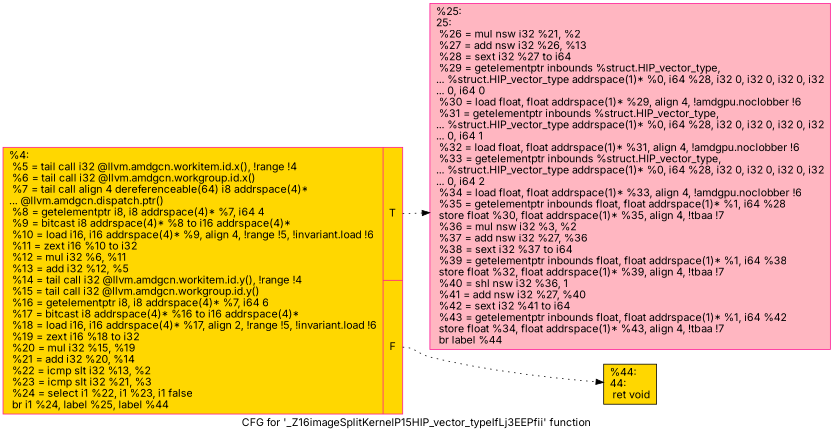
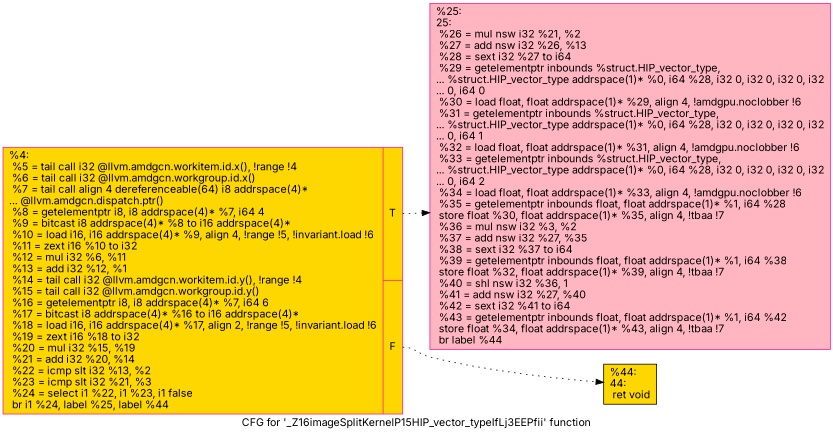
  digraph {
    fontname=Inter
    label="CFG for '_Z16imageSplitKernelP15HIP_vector_typeIfLj3EEPfii' function"
    rankdir=LR
    node [color=deeppink fillcolor=gold fontname=Inter shape=record style=filled]
    edge [fontname=Inter style=dotted]
-   n1 [label="{%4:\l  %5 = tail call i32 @llvm.amdgcn.workitem.id.x(), !range !4\l  %6 = tail call i32 @llvm.amdgcn.workgroup.id.x()\l  %7 = tail call align 4 dereferenceable(64) i8 addrspace(4)*\l... @llvm.amdgcn.dispatch.ptr()\l  %8 = getelementptr i8, i8 addrspace(4)* %7, i64 4\l  %9 = bitcast i8 addrspace(4)* %8 to i16 addrspace(4)*\l  %10 = load i16, i16 addrspace(4)* %9, align 4, !range !5, !invariant.load !6\l  %11 = zext i16 %10 to i32\l  %12 = mul i32 %6, %11\l  %13 = add i32 %12, %5\l  %14 = tail call i32 @llvm.amdgcn.workitem.id.y(), !range !4\l  %15 = tail call i32 @llvm.amdgcn.workgroup.id.y()\l  %16 = getelementptr i8, i8 addrspace(4)* %7, i64 6\l  %17 = bitcast i8 addrspace(4)* %16 to i16 addrspace(4)*\l  %18 = load i16, i16 addrspace(4)* %17, align 2, !range !5, !invariant.load !6\l  %19 = zext i16 %18 to i32\l  %20 = mul i32 %15, %19\l  %21 = add i32 %20, %14\l  %22 = icmp slt i32 %13, %2\l  %23 = icmp slt i32 %21, %3\l  %24 = select i1 %22, i1 %23, i1 false\l  br i1 %24, label %25, label %44\l|{<s0>T|<s1>F}}"]
-   n2 [fillcolor=lightpink label="{%25:\l25:                                               \l  %26 = mul nsw i32 %21, %2\l  %27 = add nsw i32 %26, %13\l  %28 = sext i32 %27 to i64\l  %29 = getelementptr inbounds %struct.HIP_vector_type,\l... %struct.HIP_vector_type addrspace(1)* %0, i64 %28, i32 0, i32 0, i32 0, i32\l... 0, i64 0\l  %30 = load float, float addrspace(1)* %29, align 4, !amdgpu.noclobber !6\l  %31 = getelementptr inbounds %struct.HIP_vector_type,\l... %struct.HIP_vector_type addrspace(1)* %0, i64 %28, i32 0, i32 0, i32 0, i32\l... 0, i64 1\l  %32 = load float, float addrspace(1)* %31, align 4, !amdgpu.noclobber !6\l  %33 = getelementptr inbounds %struct.HIP_vector_type,\l... %struct.HIP_vector_type addrspace(1)* %0, i64 %28, i32 0, i32 0, i32 0, i32\l... 0, i64 2\l  %34 = load float, float addrspace(1)* %33, align 4, !amdgpu.noclobber !6\l  %35 = getelementptr inbounds float, float addrspace(1)* %1, i64 %28\l  store float %30, float addrspace(1)* %35, align 4, !tbaa !7\l  %36 = mul nsw i32 %3, %2\l  %37 = add nsw i32 %27, %36\l  %38 = sext i32 %37 to i64\l  %39 = getelementptr inbounds float, float addrspace(1)* %1, i64 %38\l  store float %32, float addrspace(1)* %39, align 4, !tbaa !7\l  %40 = shl nsw i32 %36, 1\l  %41 = add nsw i32 %27, %40\l  %42 = sext i32 %41 to i64\l  %43 = getelementptr inbounds float, float addrspace(1)* %1, i64 %42\l  store float %34, float addrspace(1)* %43, align 4, !tbaa !7\l  br label %44\l}"]
+   n1 [label="{%4:\l  %5 = tail call i32 @llvm.amdgcn.workitem.id.x(), !range !4\l  %6 = tail call i32 @llvm.amdgcn.workgroup.id.x()\l  %7 = tail call align 4 dereferenceable(64) i8 addrspace(4)*\l... @llvm.amdgcn.dispatch.ptr()\l  %8 = getelementptr i8, i8 addrspace(4)* %7, i64 4\l  %9 = bitcast i8 addrspace(4)* %8 to i16 addrspace(4)*\l  %10 = load i16, i16 addrspace(4)* %9, align 4, !range !5, !invariant.load !6\l  %11 = zext i16 %10 to i32\l  %12 = mul i32 %6, %11\l  %13 = add i32 %12, %1\l  %14 = tail call i32 @llvm.amdgcn.workitem.id.y(), !range !4\l  %15 = tail call i32 @llvm.amdgcn.workgroup.id.y()\l  %16 = getelementptr i8, i8 addrspace(4)* %7, i64 6\l  %17 = bitcast i8 addrspace(4)* %16 to i16 addrspace(4)*\l  %18 = load i16, i16 addrspace(4)* %17, align 2, !range !5, !invariant.load !6\l  %19 = zext i16 %18 to i32\l  %20 = mul i32 %15, %19\l  %21 = add i32 %20, %14\l  %22 = icmp slt i32 %13, %2\l  %23 = icmp slt i32 %21, %3\l  %24 = select i1 %22, i1 %23, i1 false\l  br i1 %24, label %25, label %44\l|{<s0>T|<s1>F}}"]
+   n2 [fillcolor=lightpink label="{%25:\l25:                                               \l  %26 = mul nsw i32 %21, %2\l  %27 = add nsw i32 %26, %13\l  %28 = sext i32 %27 to i64\l  %29 = getelementptr inbounds %struct.HIP_vector_type,\l... %struct.HIP_vector_type addrspace(1)* %0, i64 %28, i32 0, i32 0, i32 0, i32\l... 0, i64 0\l  %30 = load float, float addrspace(1)* %29, align 4, !amdgpu.noclobber !6\l  %31 = getelementptr inbounds %struct.HIP_vector_type,\l... %struct.HIP_vector_type addrspace(1)* %0, i64 %28, i32 0, i32 0, i32 0, i32\l... 0, i64 1\l  %32 = load float, float addrspace(1)* %31, align 4, !amdgpu.noclobber !6\l  %33 = getelementptr inbounds %struct.HIP_vector_type,\l... %struct.HIP_vector_type addrspace(1)* %0, i64 %28, i32 0, i32 0, i32 0, i32\l... 0, i64 2\l  %34 = load float, float addrspace(1)* %33, align 4, !amdgpu.noclobber !6\l  %35 = getelementptr inbounds float, float addrspace(1)* %1, i64 %28\l  store float %30, float addrspace(1)* %35, align 4, !tbaa !7\l  %36 = mul nsw i32 %3, %2\l  %37 = add nsw i32 %27, %35\l  %38 = sext i32 %37 to i64\l  %39 = getelementptr inbounds float, float addrspace(1)* %1, i64 %38\l  store float %32, float addrspace(1)* %39, align 4, !tbaa !7\l  %40 = shl nsw i32 %36, 1\l  %41 = add nsw i32 %27, %40\l  %42 = sext i32 %41 to i64\l  %43 = getelementptr inbounds float, float addrspace(1)* %1, i64 %42\l  store float %34, float addrspace(1)* %43, align 4, !tbaa !7\l  br label %44\l}"]
    n3 [color=black label="{%44:\l44:                                               \l  ret void\l}"]
    n1 -> n2 [tailport=s0]
    n1 -> n3 [tailport=s1]
  }
